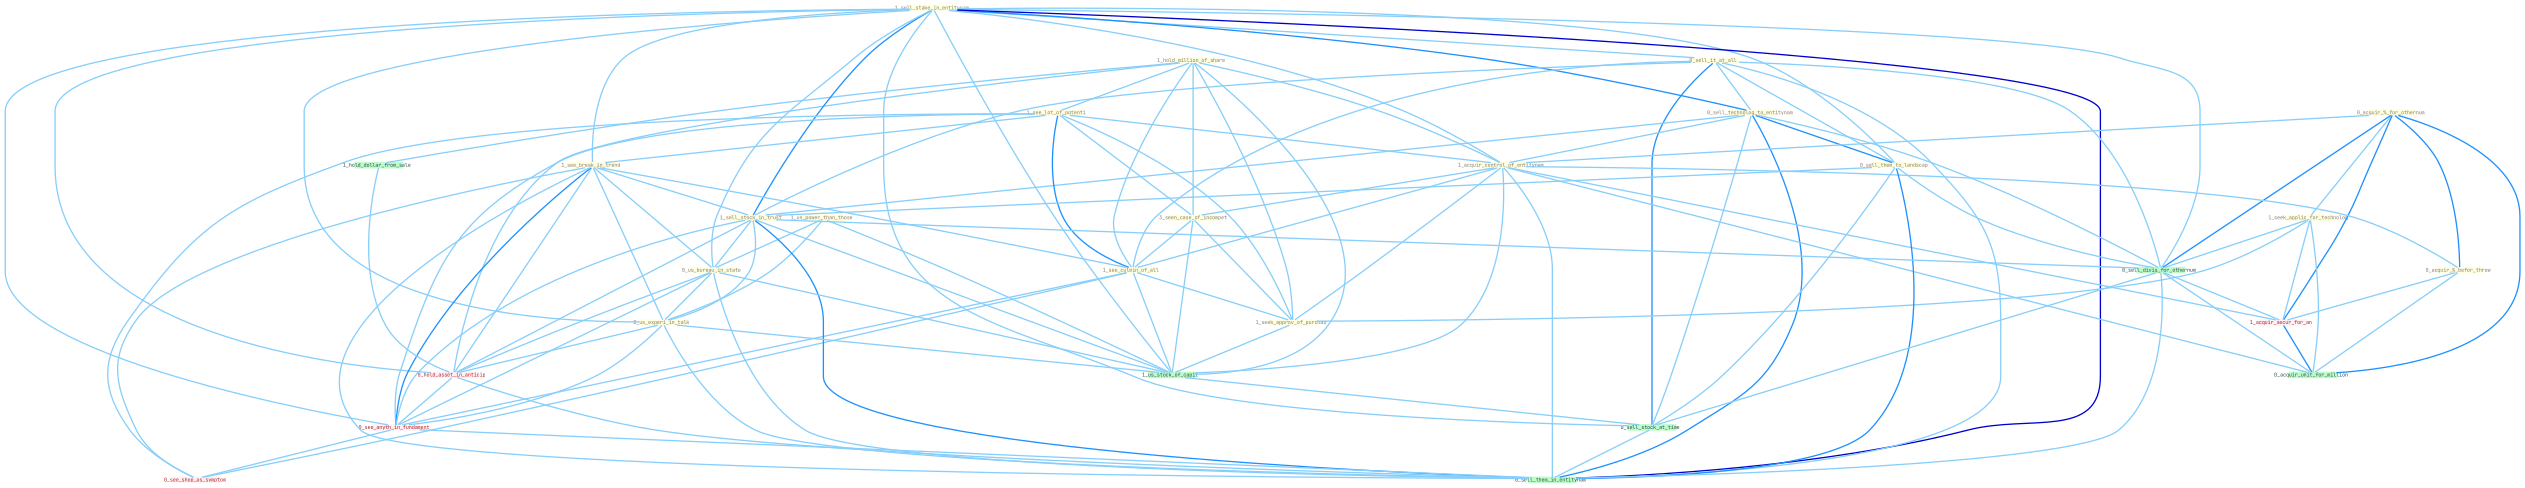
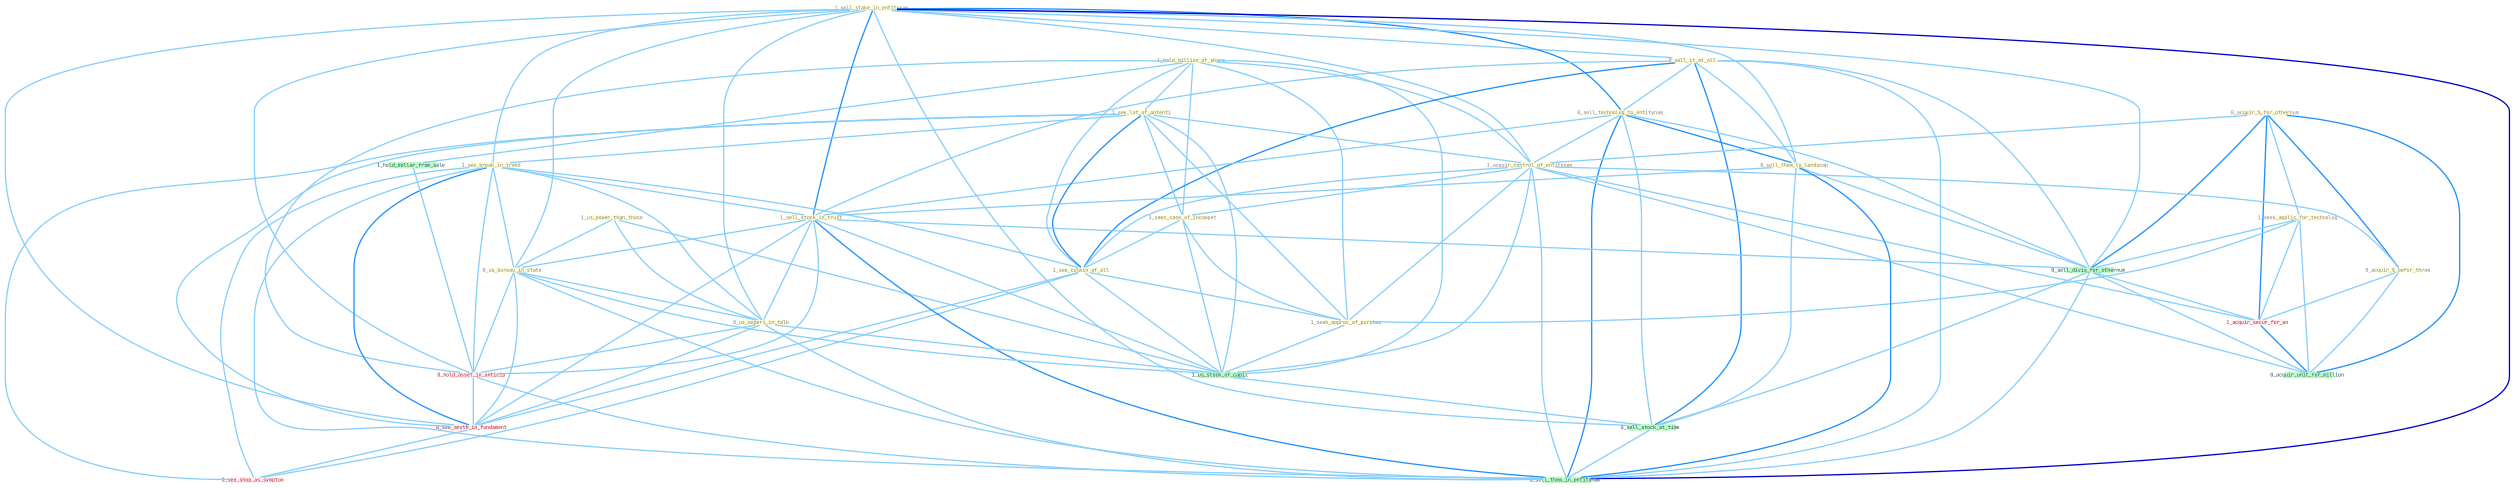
  graph {
    fontname="JetBrains Mono"
    node [color="#ffffe0" fixedsize=true fontcolor="#8b7d6b" fontname="JetBrains Mono" fontsize=4 shape=polygon style=filled]
    edge [color="#87cefa" fontname="JetBrains Mono" w=1]
    "1_hold_million_of_share " [height=.06 width=.5]
    "1_sell_stake_in_entitynam " [height=.06 width=.5]
    "0_sell_it_at_all " [height=.06 width=.5]
    "0_sell_technolog_to_entitynam " [height=.06 width=.5]
    "0_acquir_%_for_othernum " [height=.06 width=.5]
    "1_see_lot_of_potenti " [height=.06 width=.5]
    "1_see_break_in_trend " [height=.06 width=.5]
    "1_us_power_than_those " [height=.06 width=.5]
    "1_acquir_control_of_entitynam " [height=.06 width=.5]
    "1_seek_applic_for_technolog " [height=.06 width=.5]
    "0_acquir_%_befor_throw " [height=.06 width=.5]
    n12 [height=.06 label="3_seen_case_of_incompet" width=.5]
    "0_sell_them_to_landscap " [height=.06 width=.5]
    "1_see_culmin_of_all " [height=.06 width=.5]
    "1_seek_approv_of_purchas " [height=.06 width=.5]
    "1_sell_stock_in_trust " [height=.06 width=.5]
    "0_us_bureau_in_state " [height=.06 width=.5]
    "0_us_experi_in_talk " [height=.06 width=.5]
    "1_acquir_secur_for_an " [color="#fff0f5" fontcolor="#b22222" height=.06 width=.5]
    "0_hold_asset_in_anticip " [color="#fff0f5" fontcolor="#b22222" height=.06 width=.5]
    "0_see_anyth_in_fundament " [color="#fff0f5" fontcolor="#b22222" height=.06 width=.5]
    "0_see_shop_as_symptom " [color="#fff0f5" fontcolor="#b22222" height=.06 width=.5]
    "1_hold_dollar_from_sale " [color="#BDFCC9" fontcolor="#2f4f4f" height=.06 width=.5]
    "1_us_stock_of_capit " [color="#BDFCC9" fontcolor="#2f4f4f" height=.06 width=.5]
    "0_sell_divis_for_othernum " [color="#BDFCC9" fontcolor="#2f4f4f" height=.06 width=.5]
    "0_sell_stock_at_time " [color="#BDFCC9" fontcolor="#2f4f4f" height=.06 width=.5]
    "0_sell_them_in_entitynam " [color="#BDFCC9" fontcolor="#2f4f4f" height=.06 width=.5]
    "0_acquir_unit_for_million " [color="#BDFCC9" fontcolor="#2f4f4f" height=.06 width=.5]
    subgraph sub_1 {
      "1_hold_million_of_share "
      "1_sell_stake_in_entitynam "
      "0_sell_it_at_all "
      "0_sell_technolog_to_entitynam "
      "0_acquir_%_for_othernum "
      "1_see_lot_of_potenti "
      "1_see_break_in_trend "
      "1_us_power_than_those "
      "1_acquir_control_of_entitynam "
      "1_seek_applic_for_technolog "
      "0_acquir_%_befor_throw "
      n12
      "0_sell_them_to_landscap "
      "1_see_culmin_of_all "
      "1_seek_approv_of_purchas "
      "1_sell_stock_in_trust "
      "0_us_bureau_in_state "
      "0_us_experi_in_talk "
    }
    subgraph sub_2 {
      "1_acquir_secur_for_an "
      "0_hold_asset_in_anticip "
      "0_see_anyth_in_fundament "
      "0_see_shop_as_symptom "
    }
    "1_hold_million_of_share " -- "1_see_lot_of_potenti "
    "1_hold_million_of_share " -- "1_acquir_control_of_entitynam "
    "1_hold_million_of_share " -- n12
    "1_hold_million_of_share " -- "1_see_culmin_of_all "
    "1_hold_million_of_share " -- "1_seek_approv_of_purchas "
    "1_hold_million_of_share " -- "0_hold_asset_in_anticip "
    "1_hold_million_of_share " -- "1_hold_dollar_from_sale "
    "1_hold_million_of_share " -- "1_us_stock_of_capit "
    "1_sell_stake_in_entitynam " -- "0_sell_it_at_all "
    "1_sell_stake_in_entitynam " -- "0_sell_technolog_to_entitynam " [color="#1e90ff" w=2]
    "1_sell_stake_in_entitynam " -- "1_see_break_in_trend "
    "1_sell_stake_in_entitynam " -- "1_acquir_control_of_entitynam "
    "1_sell_stake_in_entitynam " -- "0_sell_them_to_landscap "
    "1_sell_stake_in_entitynam " -- "1_sell_stock_in_trust " [color="#1e90ff" w=2]
    "1_sell_stake_in_entitynam " -- "0_us_bureau_in_state "
    "1_sell_stake_in_entitynam " -- "0_us_experi_in_talk "
    "1_sell_stake_in_entitynam " -- "0_hold_asset_in_anticip "
    "1_sell_stake_in_entitynam " -- "0_see_anyth_in_fundament "
    "1_sell_stake_in_entitynam " -- "0_sell_divis_for_othernum "
    "1_sell_stake_in_entitynam " -- "0_sell_stock_at_time "
    "1_sell_stake_in_entitynam " -- "0_sell_them_in_entitynam " [color="#0000cd" w=3]
    "0_sell_it_at_all " -- "0_sell_technolog_to_entitynam "
    "0_sell_it_at_all " -- "0_sell_them_to_landscap "
-   "0_sell_it_at_all " -- "1_see_culmin_of_all "
+   "0_sell_it_at_all " -- "1_see_culmin_of_all " [color="#1e90ff"]
    "0_sell_it_at_all " -- "1_sell_stock_in_trust "
    "0_sell_it_at_all " -- "0_sell_divis_for_othernum "
    "0_sell_it_at_all " -- "0_sell_stock_at_time " [color="#1e90ff" w=2]
    "0_sell_it_at_all " -- "0_sell_them_in_entitynam "
    "0_sell_technolog_to_entitynam " -- "1_acquir_control_of_entitynam "
    "0_sell_technolog_to_entitynam " -- "0_sell_them_to_landscap " [color="#1e90ff" w=2]
    "0_sell_technolog_to_entitynam " -- "1_sell_stock_in_trust "
    "0_sell_technolog_to_entitynam " -- "0_sell_divis_for_othernum "
    "0_sell_technolog_to_entitynam " -- "0_sell_stock_at_time "
    "0_sell_technolog_to_entitynam " -- "0_sell_them_in_entitynam " [color="#1e90ff" w=2]
    "0_acquir_%_for_othernum " -- "1_acquir_control_of_entitynam "
    "0_acquir_%_for_othernum " -- "1_seek_applic_for_technolog "
    "0_acquir_%_for_othernum " -- "0_acquir_%_befor_throw " [color="#1e90ff" w=2]
    "0_acquir_%_for_othernum " -- "1_acquir_secur_for_an " [color="#1e90ff" w=2]
    "0_acquir_%_for_othernum " -- "0_sell_divis_for_othernum " [color="#1e90ff" w=2]
    "0_acquir_%_for_othernum " -- "0_acquir_unit_for_million " [color="#1e90ff" w=2]
    "1_see_lot_of_potenti " -- "1_see_break_in_trend "
    "1_see_lot_of_potenti " -- "1_acquir_control_of_entitynam "
    "1_see_lot_of_potenti " -- n12
    "1_see_lot_of_potenti " -- "1_see_culmin_of_all " [color="#1e90ff" w=2]
    "1_see_lot_of_potenti " -- "1_seek_approv_of_purchas "
    "1_see_lot_of_potenti " -- "0_see_anyth_in_fundament "
    "1_see_lot_of_potenti " -- "0_see_shop_as_symptom "
-   "1_sell_stake_in_entitynam " -- "1_us_stock_of_capit "
+   "1_see_lot_of_potenti " -- "1_us_stock_of_capit "
    "1_see_break_in_trend " -- "1_see_culmin_of_all "
    "1_see_break_in_trend " -- "1_sell_stock_in_trust "
    "1_see_break_in_trend " -- "0_us_bureau_in_state "
    "1_see_break_in_trend " -- "0_us_experi_in_talk "
    "1_see_break_in_trend " -- "0_hold_asset_in_anticip "
    "1_see_break_in_trend " -- "0_see_anyth_in_fundament " [color="#1e90ff" w=2]
    "1_see_break_in_trend " -- "0_see_shop_as_symptom "
    "1_see_break_in_trend " -- "0_sell_them_in_entitynam "
    "1_us_power_than_those " -- "0_us_bureau_in_state "
    "1_us_power_than_those " -- "0_us_experi_in_talk "
    "1_us_power_than_those " -- "1_us_stock_of_capit "
    "1_acquir_control_of_entitynam " -- "0_acquir_%_befor_throw "
    "1_acquir_control_of_entitynam " -- n12
    "1_acquir_control_of_entitynam " -- "1_see_culmin_of_all "
    "1_acquir_control_of_entitynam " -- "1_seek_approv_of_purchas "
    "1_acquir_control_of_entitynam " -- "1_acquir_secur_for_an "
    "1_acquir_control_of_entitynam " -- "1_us_stock_of_capit "
    "1_acquir_control_of_entitynam " -- "0_sell_them_in_entitynam "
    "1_acquir_control_of_entitynam " -- "0_acquir_unit_for_million "
    "1_seek_applic_for_technolog " -- "1_seek_approv_of_purchas "
    "1_seek_applic_for_technolog " -- "1_acquir_secur_for_an "
    "1_seek_applic_for_technolog " -- "0_sell_divis_for_othernum "
    "1_seek_applic_for_technolog " -- "0_acquir_unit_for_million "
    "0_acquir_%_befor_throw " -- "1_acquir_secur_for_an "
    "0_acquir_%_befor_throw " -- "0_acquir_unit_for_million "
    n12 -- "1_see_culmin_of_all "
    n12 -- "1_seek_approv_of_purchas "
    n12 -- "1_us_stock_of_capit "
    "0_sell_them_to_landscap " -- "1_sell_stock_in_trust "
    "0_sell_them_to_landscap " -- "0_sell_divis_for_othernum "
    "0_sell_them_to_landscap " -- "0_sell_stock_at_time "
    "0_sell_them_to_landscap " -- "0_sell_them_in_entitynam " [color="#1e90ff" w=2]
    "1_see_culmin_of_all " -- "1_seek_approv_of_purchas "
    "1_see_culmin_of_all " -- "0_see_anyth_in_fundament "
    "1_see_culmin_of_all " -- "0_see_shop_as_symptom "
    "1_see_culmin_of_all " -- "1_us_stock_of_capit "
    "1_seek_approv_of_purchas " -- "1_us_stock_of_capit "
    "1_sell_stock_in_trust " -- "0_us_bureau_in_state "
    "1_sell_stock_in_trust " -- "0_us_experi_in_talk "
    "1_sell_stock_in_trust " -- "0_hold_asset_in_anticip "
    "1_sell_stock_in_trust " -- "0_see_anyth_in_fundament "
    "1_sell_stock_in_trust " -- "1_us_stock_of_capit "
    "1_sell_stock_in_trust " -- "0_sell_divis_for_othernum "
    "1_sell_stock_in_trust " -- "0_sell_them_in_entitynam " [color="#1e90ff" w=2]
    "0_us_bureau_in_state " -- "0_us_experi_in_talk " [w=2]
    "0_us_bureau_in_state " -- "0_hold_asset_in_anticip "
    "0_us_bureau_in_state " -- "0_see_anyth_in_fundament "
    "0_us_bureau_in_state " -- "1_us_stock_of_capit "
    "0_us_bureau_in_state " -- "0_sell_them_in_entitynam "
    "0_us_experi_in_talk " -- "0_hold_asset_in_anticip "
    "0_us_experi_in_talk " -- "0_see_anyth_in_fundament "
    "0_us_experi_in_talk " -- "1_us_stock_of_capit "
    "0_us_experi_in_talk " -- "0_sell_them_in_entitynam "
    "1_acquir_secur_for_an " -- "0_acquir_unit_for_million " [color="#1e90ff" w=2]
    "0_hold_asset_in_anticip " -- "0_see_anyth_in_fundament "
    "0_hold_asset_in_anticip " -- "0_sell_them_in_entitynam "
    "0_see_anyth_in_fundament " -- "0_see_shop_as_symptom "
-   "0_see_anyth_in_fundament " -- "0_sell_them_in_entitynam "
    "1_hold_dollar_from_sale " -- "0_hold_asset_in_anticip "
    "1_us_stock_of_capit " -- "0_sell_stock_at_time "
    "0_sell_divis_for_othernum " -- "1_acquir_secur_for_an "
    "0_sell_divis_for_othernum " -- "0_sell_stock_at_time "
    "0_sell_divis_for_othernum " -- "0_sell_them_in_entitynam "
    "0_sell_divis_for_othernum " -- "0_acquir_unit_for_million "
    "0_sell_stock_at_time " -- "0_sell_them_in_entitynam "
  }
